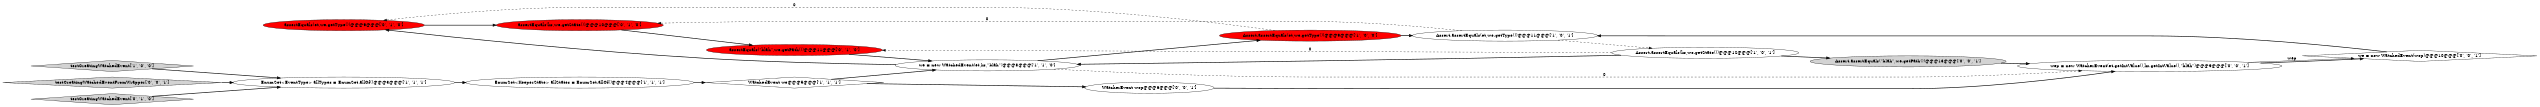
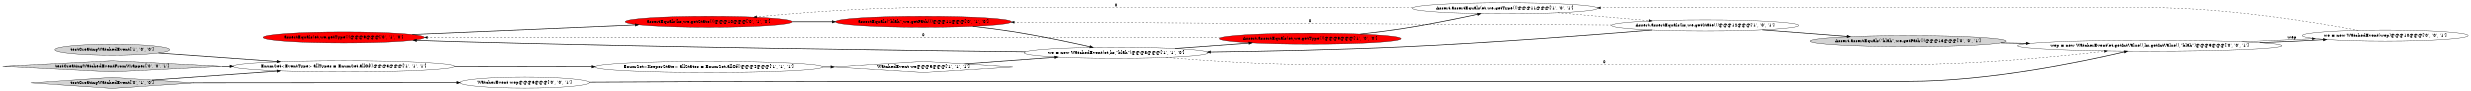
  digraph {
    rankdir=LR
    node [fillcolor=white shape=ellipse style=filled]
    edge [style=bold]
    n1 [fillcolor=red label="assertEquals(et,we.getType())@@@9@@@['0', '1', '0']"]
    n2 [fillcolor=red label="assertEquals(ks,we.getState())@@@10@@@['0', '1', '0']"]
    n3 [fillcolor=red label="assertEquals(\"blah\",we.getPath())@@@11@@@['0', '1', '0']"]
-   n4 [fillcolor=lightgray label="testCreatingWatchedEvent['1', '0', '0']" shape=diamond]
+   n4 [fillcolor=lightgray label="testCreatingWatchedEvent['1', '0', '0']"]
    n5 [label="EnumSet<EventType> allTypes = EnumSet.allOf()@@@3@@@['1', '1', '1']"]
    n6 [label="EnumSet<KeeperState> allStates = EnumSet.allOf()@@@4@@@['1', '1', '1']"]
    n7 [label="we = new WatchedEvent(et,ks,\"blah\")@@@8@@@['1', '1', '0']"]
    n8 [label="wep = new WatcherEvent(et.getIntValue(),ks.getIntValue(),\"blah\")@@@9@@@['0', '0', '1']"]
    n9 [fillcolor=red label="Assert.assertEquals(et,we.getType())@@@9@@@['1', '0', '0']"]
-   n10 [label="we = new WatchedEvent(wep)@@@10@@@['0', '0', '1']" shape=diamond]
+   n10 [label="we = new WatchedEvent(wep)@@@10@@@['0', '0', '1']"]
    n11 [label="Assert.assertEquals(et,we.getType())@@@11@@@['1', '0', '1']"]
    n12 [label="WatchedEvent we@@@5@@@['1', '1', '1']" shape=diamond]
    n13 [label="WatcherEvent wep@@@6@@@['0', '0', '1']"]
    n14 [fillcolor=lightgray label="Assert.assertEquals(\"blah\",we.getPath())@@@13@@@['0', '0', '1']"]
    n15 [label="Assert.assertEquals(ks,we.getState())@@@12@@@['1', '0', '1']"]
    n16 [fillcolor=lightgray label="testCreatingWatchedEventFromWrapper['0', '0', '1']" shape=diamond]
    n17 [fillcolor=lightgray label="testCreatingWatchedEvent['0', '1', '0']" shape=diamond]
    n1 -> n2
    n2 -> n3
    n3 -> n7
    n4 -> n5
    n5 -> n6
    n6 -> n12
    n7 -> n1
    n7 -> n8 [label=0 style=dashed]
    n7 -> n9
    n8 -> n10 [label=wep style=solid]
    n8 -> n10
    n9 -> n1 [label=0 style=dashed]
    n9 -> n11
-   n10 -> n11
+   n10 -> n11 [style=dashed]
    n11 -> n2 [label=0 style=dashed]
    n11 -> n15 [style=dashed]
    n12 -> n7
-   n12 -> n13
+   n17 -> n13
    n13 -> n8
    n14 -> n8
    n15 -> n3 [label=0 style=dashed]
    n15 -> n7
    n15 -> n14
    n16 -> n5
    n17 -> n5
  }
